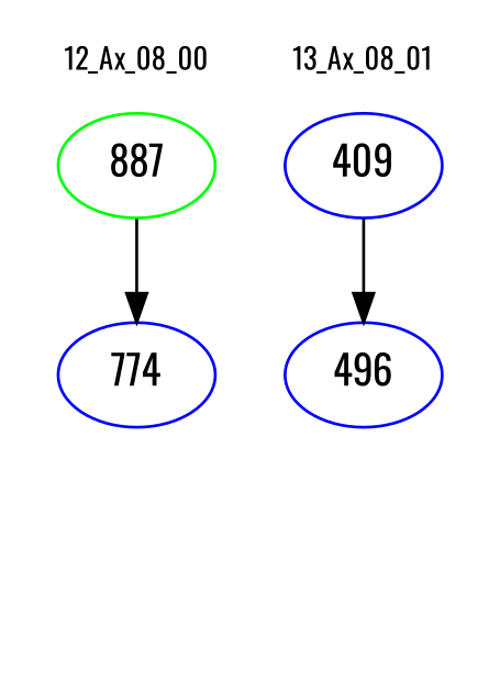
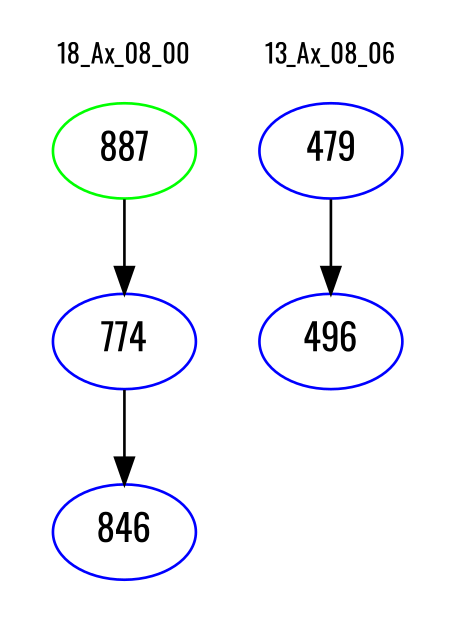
  digraph {
    fontname=Oswald
    node [color=blue fontname=Oswald]
    edge [color=black fontname=Oswald]
    n1 [color=green label=887]
    n2 [label=774]
-   n4 [label=409]
+   n3 [label=846]
+   n4 [label=479]
    n5 [label=496]
    subgraph cluster_1 {
      color=white
      fontsize=10
-     label="12_Ax_08_00"
+     label="18_Ax_08_00"
      n1
      n2
+     n3
    }
    subgraph cluster_2 {
      color=white
      fontsize=10
-     label="13_Ax_08_01"
+     label="13_Ax_08_06"
      n4
      n5
    }
    n1 -> n2
+   n2 -> n3
    n4 -> n5
  }
